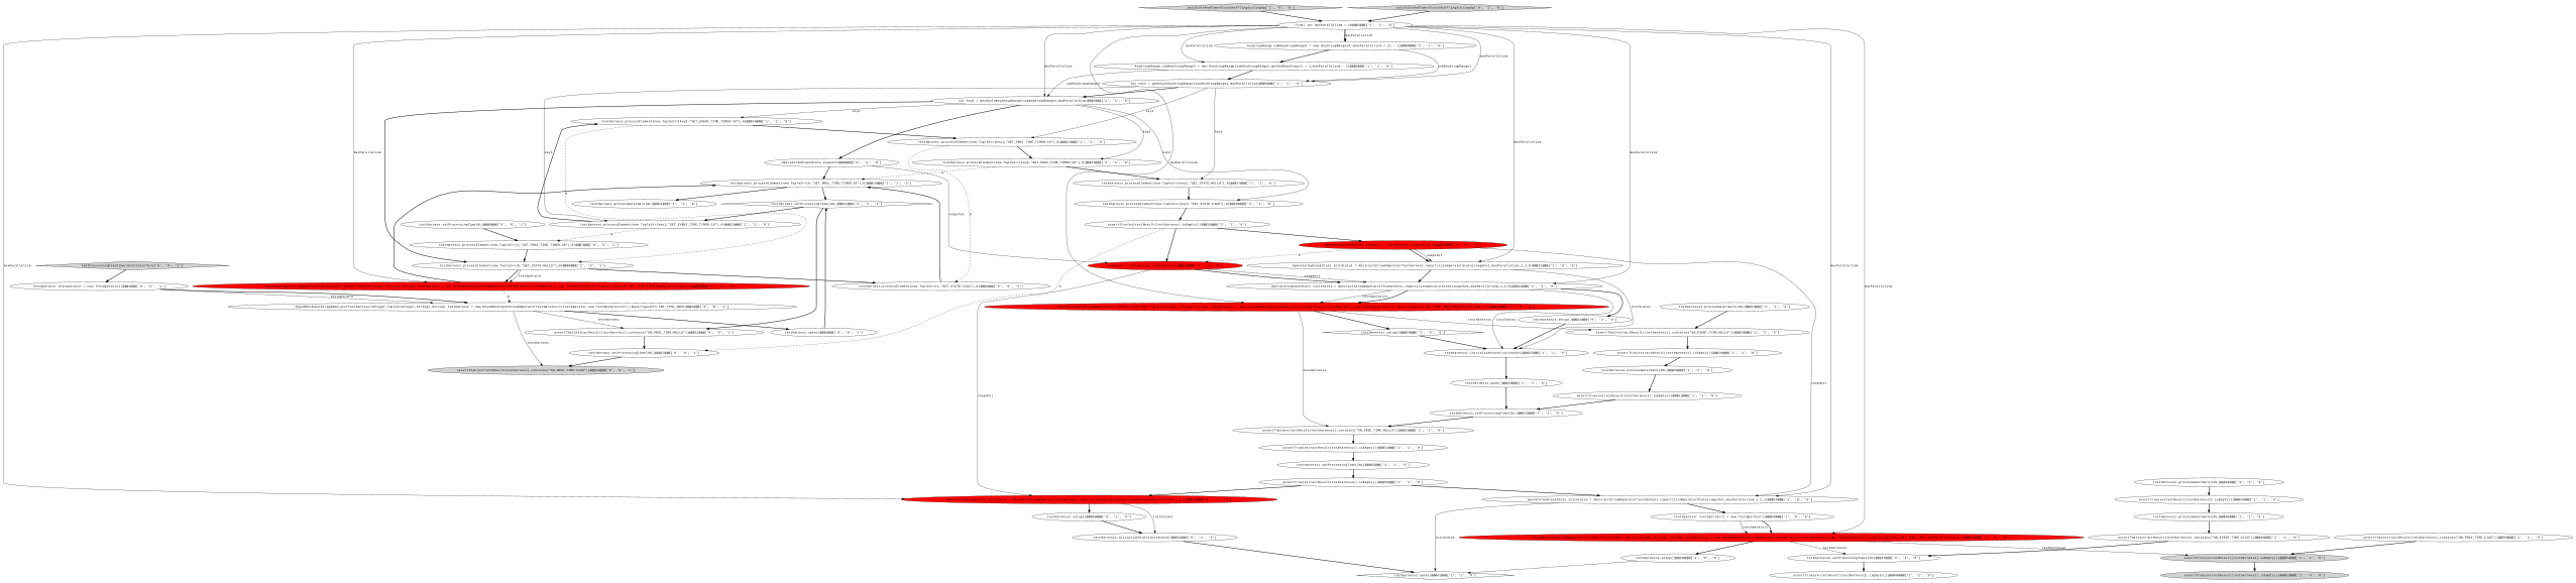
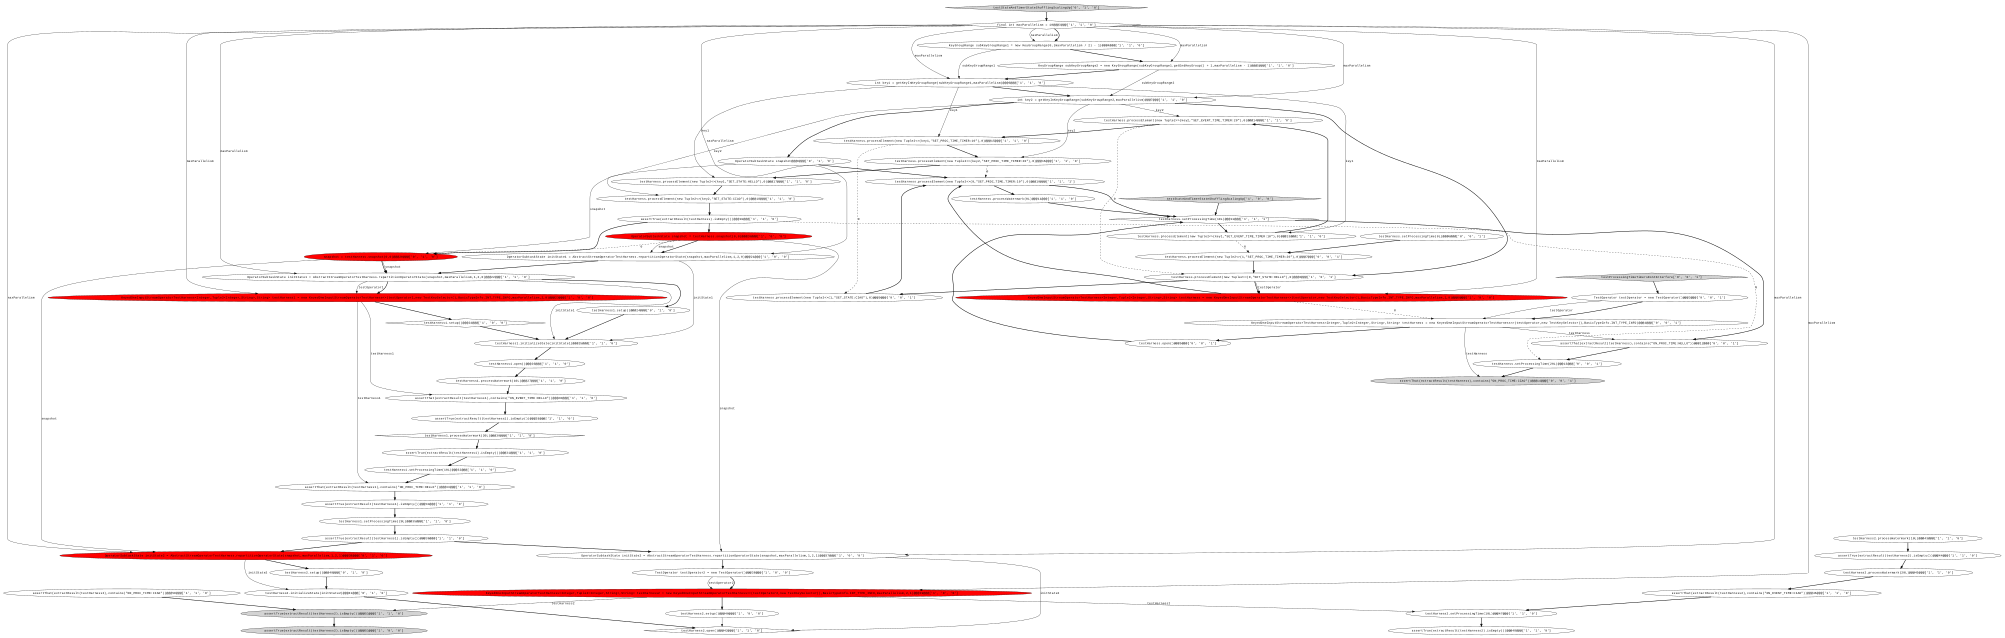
  digraph {
    fontname="Liberation Mono"
    node [fillcolor=white fontname="Liberation Mono" shape=ellipse style=filled]
    edge [fontname="Liberation Mono" style=bold]
    n1 [label="testHarness.processElement(new Tuple2<>(key2,\"SET_EVENT_TIME_TIMER:20\"),0)@@@14@@@['1', '1', '0']"]
    n2 [label="testHarness.processElement(new Tuple2<>(key1,\"SET_PROC_TIME_TIMER:10\"),0)@@@15@@@['1', '1', '0']"]
    n3 [label="testHarness.processElement(new Tuple2<>(0,\"SET_STATE:HELLO\"),0)@@@8@@@['1', '0', '1']"]
    n4 [label="testHarness.processElement(new Tuple2<>(key2,\"SET_PROC_TIME_TIMER:20\"),0)@@@16@@@['1', '1', '0']"]
    n5 [label="testHarness.processElement(new Tuple2<>(1,\"SET_STATE:CIAO\"),0)@@@9@@@['0', '0', '1']"]
    n6 [fillcolor=red label="KeyedOneInputStreamOperatorTestHarness<Integer,Tuple2<Integer,String>,String> testHarness = new KeyedOneInputStreamOperatorTestHarness<>(testOperator,new TestKeySelector(),BasicTypeInfo.INT_TYPE_INFO,maxParallelism,1,0)@@@9@@@['1', '0', '0']"]
    n7 [label="assertTrue(extractResult(testHarness1).isEmpty())@@@29@@@['1', '1', '0']"]
-   n8 [label="testHarness1.processWatermark(20L)@@@30@@@['1', '1', '0']"]
+   n8 [label="testHarness1.processWatermark(20L)@@@30@@@['1', '1', '0']" shape=diamond]
    n9 [label="assertTrue(extractResult(testHarness1).isEmpty())@@@31@@@['1', '1', '0']"]
    n10 [label="testHarness1.setProcessingTime(10L)@@@32@@@['1', '1', '0']"]
    n11 [label="assertThat(extractResult(testHarness1),contains(\"ON_PROC_TIME:HELLO\"))@@@33@@@['1', '1', '0']"]
    n12 [fillcolor=red label="OperatorSubtaskState initState2 = AbstractStreamOperatorTestHarness.repartitionOperatorState(snapshot,maxParallelism,1,2,1)@@@38@@@['0', '1', '0']"]
    n13 [label="testHarness2.setup()@@@40@@@['0', '1', '0']"]
    n14 [label="testHarness2.initializeState(initState2)@@@41@@@['0', '1', '0']"]
    n15 [label="testHarness2.open()@@@42@@@['1', '1', '0']" shape=diamond]
    n16 [label="testHarness.setProcessingTime(20L)@@@13@@@['0', '0', '1']"]
    n17 [fillcolor=lightgray label="assertThat(extractResult(testHarness),contains(\"ON_PROC_TIME:CIAO\"))@@@14@@@['0', '0', '1']"]
    n18 [label="KeyedOneInputStreamOperatorTestHarness<Integer,Tuple2<Integer,String>,String> testHarness = new KeyedOneInputStreamOperatorTestHarness<>(testOperator,new TestKeySelector(),BasicTypeInfo.INT_TYPE_INFO)@@@4@@@['0', '0', '1']"]
    n19 [label="assertThat(extractResult(testHarness),contains(\"ON_PROC_TIME:HELLO\"))@@@12@@@['0', '0', '1']"]
    n20 [label="testHarness.open()@@@5@@@['0', '0', '1']"]
    n21 [label="testHarness.setProcessingTime(10L)@@@11@@@['1', '1', '1']" shape=diamond]
    n22 [label="OperatorSubtaskState initState1 = AbstractStreamOperatorTestHarness.repartitionOperatorState(snapshot,maxParallelism,1,2,0)@@@21@@@['1', '0', '0']"]
    n23 [label="testHarness1.initializeState(initState1)@@@25@@@['1', '1', '0']"]
    n24 [label="OperatorSubtaskState initState1 = AbstractStreamOperatorTestHarness.repartitionOperatorState(snapshot,maxParallelism,1,2,0)@@@22@@@['1', '1', '0']"]
    n25 [label="testHarness1.open()@@@26@@@['1', '1', '0']"]
    n26 [fillcolor=red label="KeyedOneInputStreamOperatorTestHarness<Integer,Tuple2<Integer,String>,String> testHarness1 = new KeyedOneInputStreamOperatorTestHarness<>(testOperator1,new TestKeySelector(),BasicTypeInfo.INT_TYPE_INFO,maxParallelism,2,0)@@@23@@@['1', '0', '0']"]
    n27 [label="testHarness1.setup()@@@24@@@['0', '1', '0']"]
    n28 [label="testHarness2.processWatermark(10L)@@@43@@@['1', '1', '0']"]
    n29 [label="assertTrue(extractResult(testHarness2).isEmpty())@@@44@@@['1', '1', '0']"]
    n30 [label="assertThat(extractResult(testHarness2),contains(\"ON_EVENT_TIME:CIAO\"))@@@46@@@['1', '1', '0']"]
    n31 [label="testHarness2.setProcessingTime(10L)@@@47@@@['1', '1', '0']"]
    n32 [label="assertTrue(extractResult(testHarness2).isEmpty())@@@48@@@['1', '1', '0']"]
    n33 [label="assertTrue(extractResult(testHarness1).isEmpty())@@@34@@@['1', '1', '0']"]
    n34 [label="testHarness.processElement(new Tuple2<>(0,\"SET_PROC_TIME_TIMER:10\"),0)@@@10@@@['1', '1', '1']"]
    n35 [label="testHarness.processWatermark(0L)@@@11@@@['1', '1', '0']"]
    n36 [label="testHarness.processElement(new Tuple2<>(key1,\"SET_EVENT_TIME_TIMER:10\"),0)@@@13@@@['1', '1', '0']"]
    n37 [label="testHarness1.setup()@@@24@@@['1', '0', '0']" shape=diamond]
    n38 [label="assertThat(extractResult(testHarness1),contains(\"ON_EVENT_TIME:HELLO\"))@@@28@@@['1', '1', '0']"]
    n39 [label="testHarness.processElement(new Tuple2<>(1,\"SET_PROC_TIME_TIMER:20\"),0)@@@7@@@['0', '0', '1']"]
    n40 [label="OperatorSubtaskState initState2 = AbstractStreamOperatorTestHarness.repartitionOperatorState(snapshot,maxParallelism,1,2,1)@@@37@@@['1', '0', '0']"]
    n41 [label="TestOperator testOperator2 = new TestOperator()@@@38@@@['1', '0', '0']"]
    n42 [fillcolor=red label="KeyedOneInputStreamOperatorTestHarness<Integer,Tuple2<Integer,String>,String> testHarness2 = new KeyedOneInputStreamOperatorTestHarness<>(testOperator2,new TestKeySelector(),BasicTypeInfo.INT_TYPE_INFO,maxParallelism,2,1)@@@39@@@['1', '0', '0']"]
    n43 [label="testHarness1.processWatermark(10L)@@@27@@@['1', '1', '0']"]
    n44 [label="int key2 = getKeyInKeyGroupRange(subKeyGroupRange2,maxParallelism)@@@7@@@['1', '1', '0']"]
    n45 [label="OperatorSubtaskState snapshot@@@8@@@['0', '1', '0']"]
    n46 [label="testHarness.processElement(new Tuple2<>(key2,\"SET_STATE:CIAO\"),0)@@@18@@@['1', '1', '0']"]
    n47 [label="testHarness.processElement(new Tuple2<>(key1,\"SET_STATE:HELLO\"),0)@@@17@@@['1', '1', '0']"]
    n48 [fillcolor=red label="snapshot = testHarness.snapshot(0,0)@@@20@@@['0', '1', '0']"]
    n49 [label="assertTrue(extractResult(testHarness).isEmpty())@@@19@@@['1', '1', '0']"]
    n50 [fillcolor=red label="OperatorSubtaskState snapshot = testHarness.snapshot(0,0)@@@20@@@['1', '0', '0']"]
    n51 [label="KeyGroupRange subKeyGroupRange1 = new KeyGroupRange(0,(maxParallelism / 2) - 1)@@@4@@@['1', '1', '0']"]
    n52 [label="int key1 = getKeyInKeyGroupRange(subKeyGroupRange1,maxParallelism)@@@6@@@['1', '1', '0']"]
    n53 [label="KeyGroupRange subKeyGroupRange2 = new KeyGroupRange(subKeyGroupRange1.getEndKeyGroup() + 1,maxParallelism - 1)@@@5@@@['1', '1', '0']"]
    n54 [label="TestOperator testOperator = new TestOperator()@@@3@@@['0', '0', '1']"]
    n55 [label="testHarness2.setup()@@@40@@@['1', '0', '0']"]
    n56 [fillcolor=lightgray label="assertTrue(extractResult(testHarness2).isEmpty())@@@51@@@['1', '1', '0']"]
    n57 [fillcolor=lightgray label="assertTrue(extractResult(testHarness2).isEmpty())@@@51@@@['1', '0', '0']"]
    n58 [label="assertThat(extractResult(testHarness2),contains(\"ON_PROC_TIME:CIAO\"))@@@50@@@['1', '1', '0']"]
    n59 [label="testHarness.setProcessingTime(0L)@@@6@@@['0', '0', '1']"]
    n60 [label="testHarness2.processWatermark(20L)@@@45@@@['1', '1', '0']"]
    n61 [fillcolor=lightgray label="testStateAndTimerStateShufflingScalingUp['1', '0', '0']" shape=diamond]
-   n62 [label="final int maxParallelism = 10@@@3@@@['1', '1', '0']"]
+   n62 [label="final int maxParallelism = 10@@@3@@@['1', '1', '0']" shape=diamond]
    n63 [label="testHarness1.setProcessingTime(20L)@@@35@@@['1', '1', '0']"]
    n64 [label="assertTrue(extractResult(testHarness1).isEmpty())@@@36@@@['1', '1', '0']"]
    n65 [fillcolor=lightgray label="testProcessingTimeTimersDontInterfere['0', '0', '1']" shape=diamond]
    n66 [fillcolor=lightgray label="testStateAndTimerStateShufflingScalingUp['0', '1', '0']" shape=diamond]
    n1 -> n2
    n1 -> n3 [label=0 style=dashed]
    n2 -> n4
    n2 -> n5 [label=0 style=dashed]
    n3 -> n5
    n3 -> n6
    n3 -> n6 [label=testOperator style=solid]
    n4 -> n34 [label=0 style=dashed]
    n4 -> n47
    n5 -> n34
    n6 -> n18 [label=0 style=dashed]
    n6 -> n34
    n7 -> n8
    n8 -> n9
    n9 -> n10
    n10 -> n11
    n11 -> n33
    n12 -> n13
    n12 -> n14 [label=initState2 style=solid]
    n13 -> n14
    n14 -> n15
    n16 -> n17
    n18 -> n17 [label=testHarness style=solid]
    n18 -> n19 [label=testHarness style=solid]
    n18 -> n20
    n19 -> n16
    n20 -> n21
    n21 -> n19
    n21 -> n36
    n22 -> n23 [label=initState1 style=solid]
    n22 -> n24
    n23 -> n25
    n24 -> n23 [label=initState1 style=solid]
    n24 -> n26 [label=testOperator1 style=solid]
    n24 -> n26
    n24 -> n27
-   n25 -> n10
+   n25 -> n43
    n26 -> n11 [label=testHarness1 style=solid]
    n26 -> n37
    n26 -> n38 [label=testHarness1 style=solid]
    n27 -> n23
    n28 -> n29
    n29 -> n60
    n30 -> n31
    n31 -> n32
    n33 -> n63
    n34 -> n21
    n34 -> n35
+   n35 -> n21
    n36 -> n1
    n36 -> n39 [label=0 style=dashed]
    n37 -> n23
    n38 -> n7
    n39 -> n3
    n40 -> n15 [label=initState2 style=solid]
    n40 -> n41
    n41 -> n42 [label=testOperator2 style=solid]
    n41 -> n42
    n42 -> n31 [label=testHarness2 style=solid]
    n42 -> n55
    n42 -> n56 [label=testHarness2 style=solid]
    n43 -> n38
    n44 -> n1 [label=key2 style=solid]
    n44 -> n3
    n44 -> n4 [label=key2 style=solid]
    n44 -> n45
    n44 -> n46 [label=key2 style=solid]
    n45 -> n34
    n45 -> n48 [label=snapshot style=solid]
    n46 -> n49
    n47 -> n46
    n48 -> n12 [label=snapshot style=solid]
    n48 -> n24 [label=snapshot style=solid]
    n48 -> n24
    n49 -> n16 [label=0 style=dashed]
    n49 -> n48
    n49 -> n50
    n50 -> n22
    n50 -> n22 [label=snapshot style=solid]
    n50 -> n40 [label=snapshot style=solid]
    n50 -> n48 [label=0 style=dashed]
    n51 -> n52 [label=subKeyGroupRange1 style=solid]
    n51 -> n53
    n52 -> n2 [label=key1 style=solid]
    n52 -> n36 [label=key1 style=solid]
    n52 -> n44
    n52 -> n47 [label=key1 style=solid]
    n53 -> n44 [label=subKeyGroupRange2 style=solid]
    n53 -> n52
    n54 -> n18 [label=testOperator style=solid]
    n54 -> n18
    n55 -> n15 [style=solid]
    n56 -> n57
    n58 -> n56
    n59 -> n39
    n60 -> n30
-   n61 -> n62
+   n61 -> n21
    n62 -> n6 [label=maxParallelism style=solid]
    n62 -> n12 [label=maxParallelism style=solid]
    n62 -> n22 [label=maxParallelism style=solid]
    n62 -> n24 [label=maxParallelism style=solid]
    n62 -> n26 [label=maxParallelism style=solid]
    n62 -> n40 [label=maxParallelism style=solid]
    n62 -> n42 [label=maxParallelism style=solid]
    n62 -> n44 [label=maxParallelism style=solid]
    n62 -> n51
    n62 -> n51 [label=maxParallelism style=solid]
    n62 -> n52 [label=maxParallelism style=solid]
    n62 -> n53 [label=maxParallelism style=solid]
    n63 -> n64
    n64 -> n12
    n64 -> n40
    n65 -> n54
    n66 -> n62
  }
